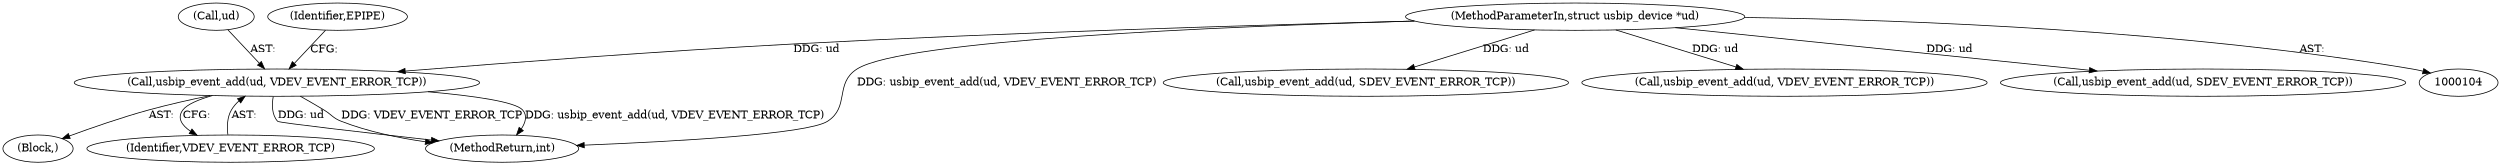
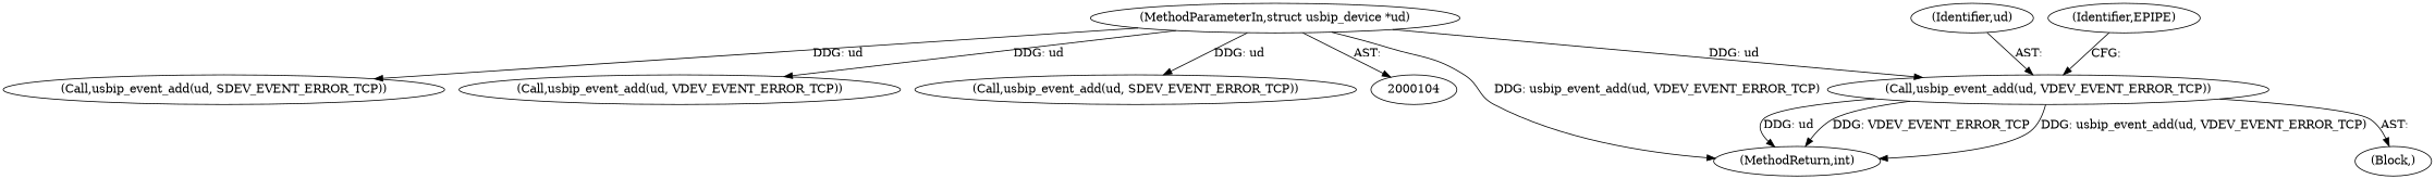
  digraph {
    n1 [label="(Call,usbip_event_add(ud, VDEV_EVENT_ERROR_TCP))"]
    n2 [label="(Block,)"]
-   n3 [label="(Identifier,VDEV_EVENT_ERROR_TCP)"]
    n4 [label="(MethodReturn,int)"]
    n5 [label="(MethodParameterIn,struct usbip_device *ud)"]
    n6 [label="(Call,usbip_event_add(ud, SDEV_EVENT_ERROR_TCP))"]
    n7 [label="(Call,usbip_event_add(ud, VDEV_EVENT_ERROR_TCP))"]
    n8 [label="(Call,usbip_event_add(ud, SDEV_EVENT_ERROR_TCP))"]
-   1000104
-   n10 [label="(Call,ud)"]
+   1000104 [label=2000104]
+   n10 [label="(Identifier,ud)"]
    n11 [label="(Identifier,EPIPE)"]
    n1 -> n2 [label="AST: "]
-   n1 -> n3 [label="CFG: "]
    n1 -> n4 [label="DDG: ud"]
    n1 -> n4 [label="DDG: VDEV_EVENT_ERROR_TCP"]
    n1 -> n4 [label="DDG: usbip_event_add(ud, VDEV_EVENT_ERROR_TCP)"]
-   n3 -> n1 [label="AST: "]
    n5 -> n1 [label="DDG: ud"]
    n5 -> n4 [label="DDG: usbip_event_add(ud, VDEV_EVENT_ERROR_TCP)"]
    n5 -> n6 [label="DDG: ud"]
    n5 -> n7 [label="DDG: ud"]
    n5 -> n8 [label="DDG: ud"]
    n5 -> 1000104 [label="AST: "]
    n10 -> n1 [label="AST: "]
    n11 -> n1 [label="CFG: "]
  }
